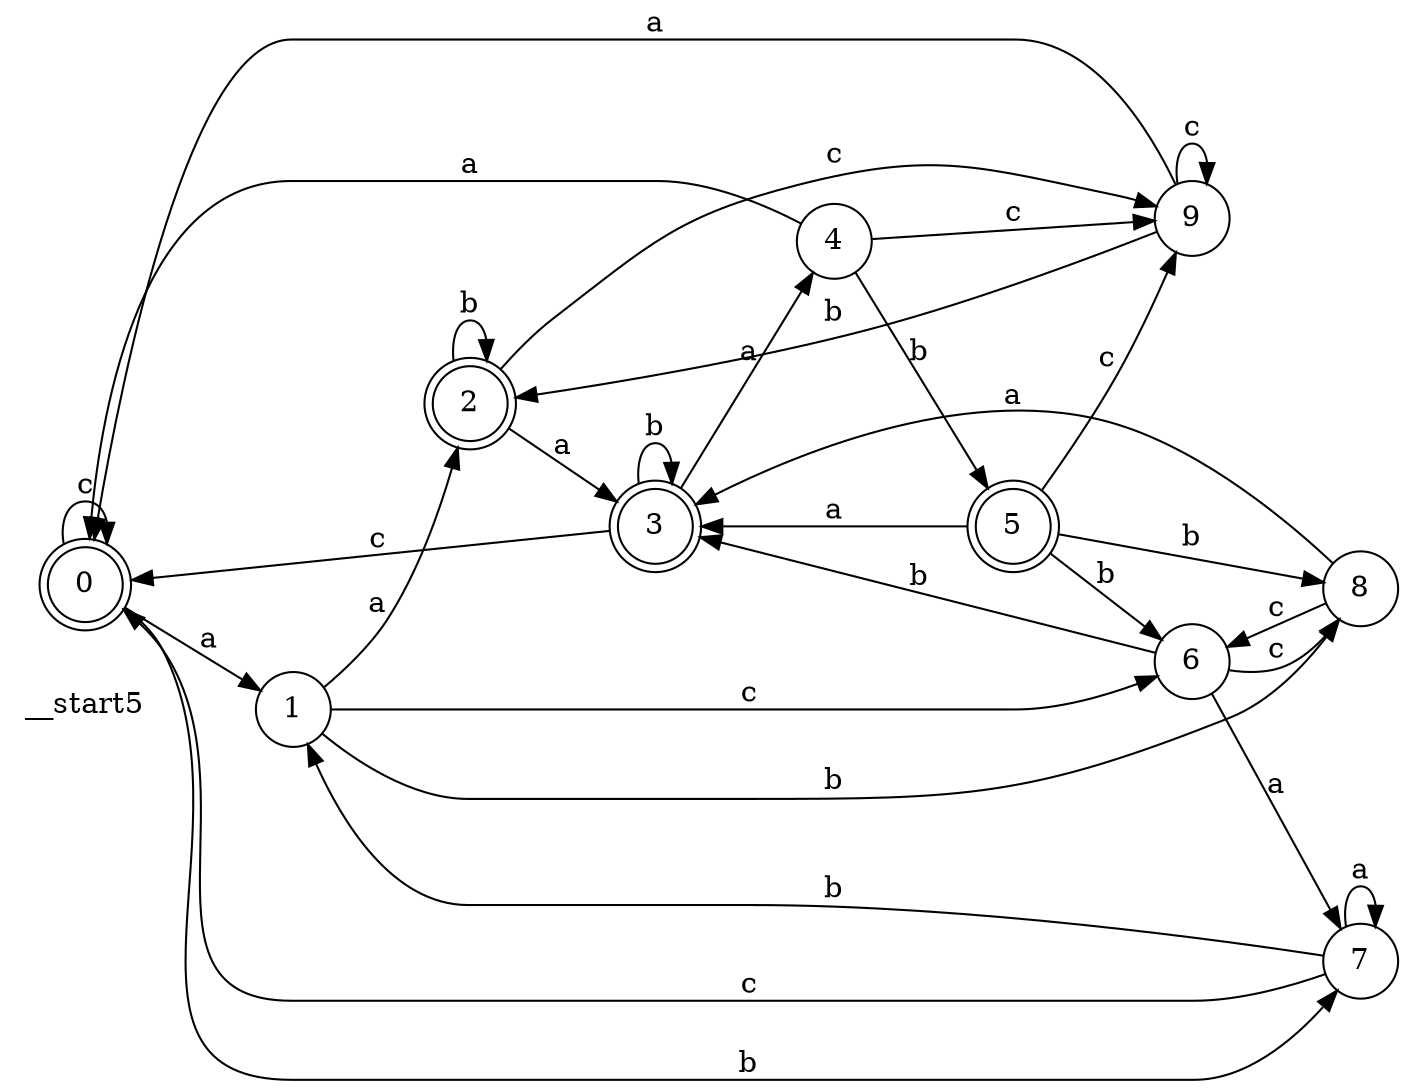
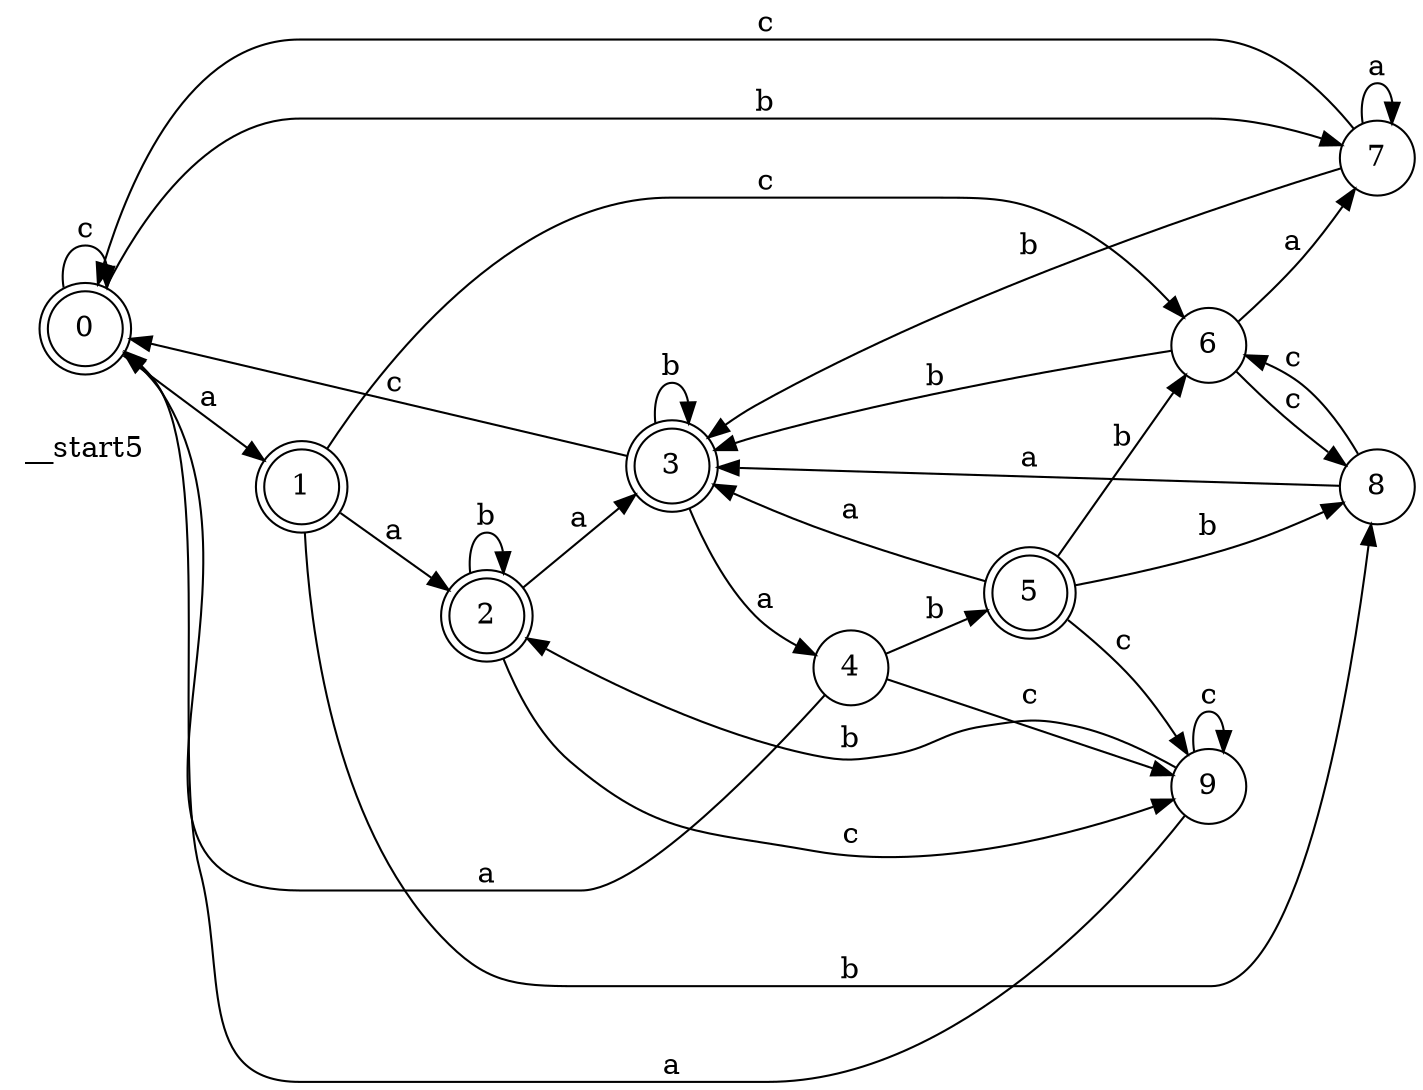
  digraph {
    rankdir=LR
    node [shape=doublecircle color=black fillcolor=white style=filled]
    n1 [label=__start5 shape=none color="" fillcolor="" style=""]
    n2 [label=0]
-   n3 [label=1 shape=circle style="rounded,filled"]
+   n3 [label=1 style="rounded,filled"]
    n4 [label=7 shape=circle]
    n5 [label=2 style="rounded,filled"]
    n6 [label=6 shape=circle]
    n7 [label=8 shape=circle]
    n8 [label=3 style="rounded,filled"]
    n9 [label=9 shape=circle]
    n10 [label=4 shape=circle]
    n11 [label=5 style="rounded,filled"]
    n2 -> n2 [label=c]
    n2 -> n3 [label=a]
    n2 -> n4 [label=b]
    n3 -> n5 [label=a]
    n3 -> n6 [label=c]
    n3 -> n7 [label=b]
    n4 -> n2 [label=c]
    n4 -> n4 [label=a]
-   n4 -> n3 [label=b]
+   n4 -> n8 [label=b]
    n5 -> n5 [label=b]
    n5 -> n8 [label=a]
    n5 -> n9 [label=c]
    n6 -> n4 [label=a]
    n6 -> n7 [label=c]
    n6 -> n8 [label=b]
    n7 -> n6 [label=c]
    n7 -> n8 [label=a]
    n8 -> n2 [label=c]
    n8 -> n8 [label=b]
    n8 -> n10 [label=a]
    n9 -> n2 [label=a]
    n9 -> n5 [label=b]
    n9 -> n9 [label=c]
    n10 -> n2 [label=a]
    n10 -> n9 [label=c]
    n10 -> n11 [label=b]
    n11 -> n6 [label=b]
    n11 -> n7 [label=b]
    n11 -> n8 [label=a]
    n11 -> n9 [label=c]
  }
